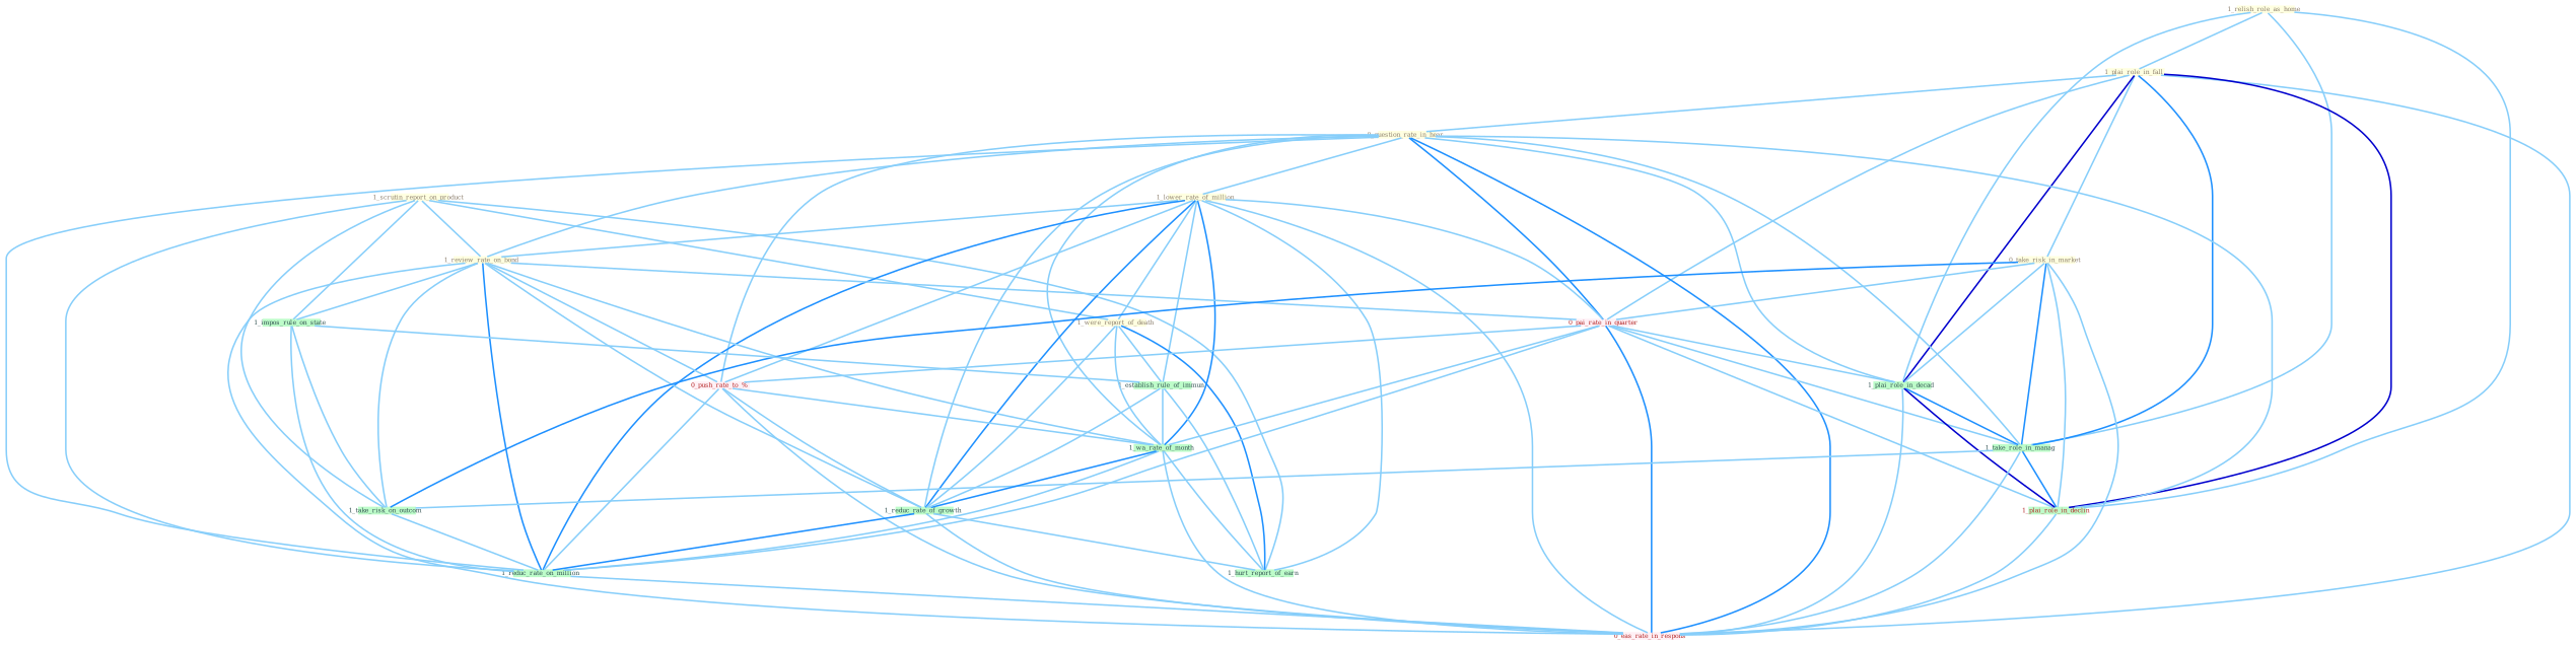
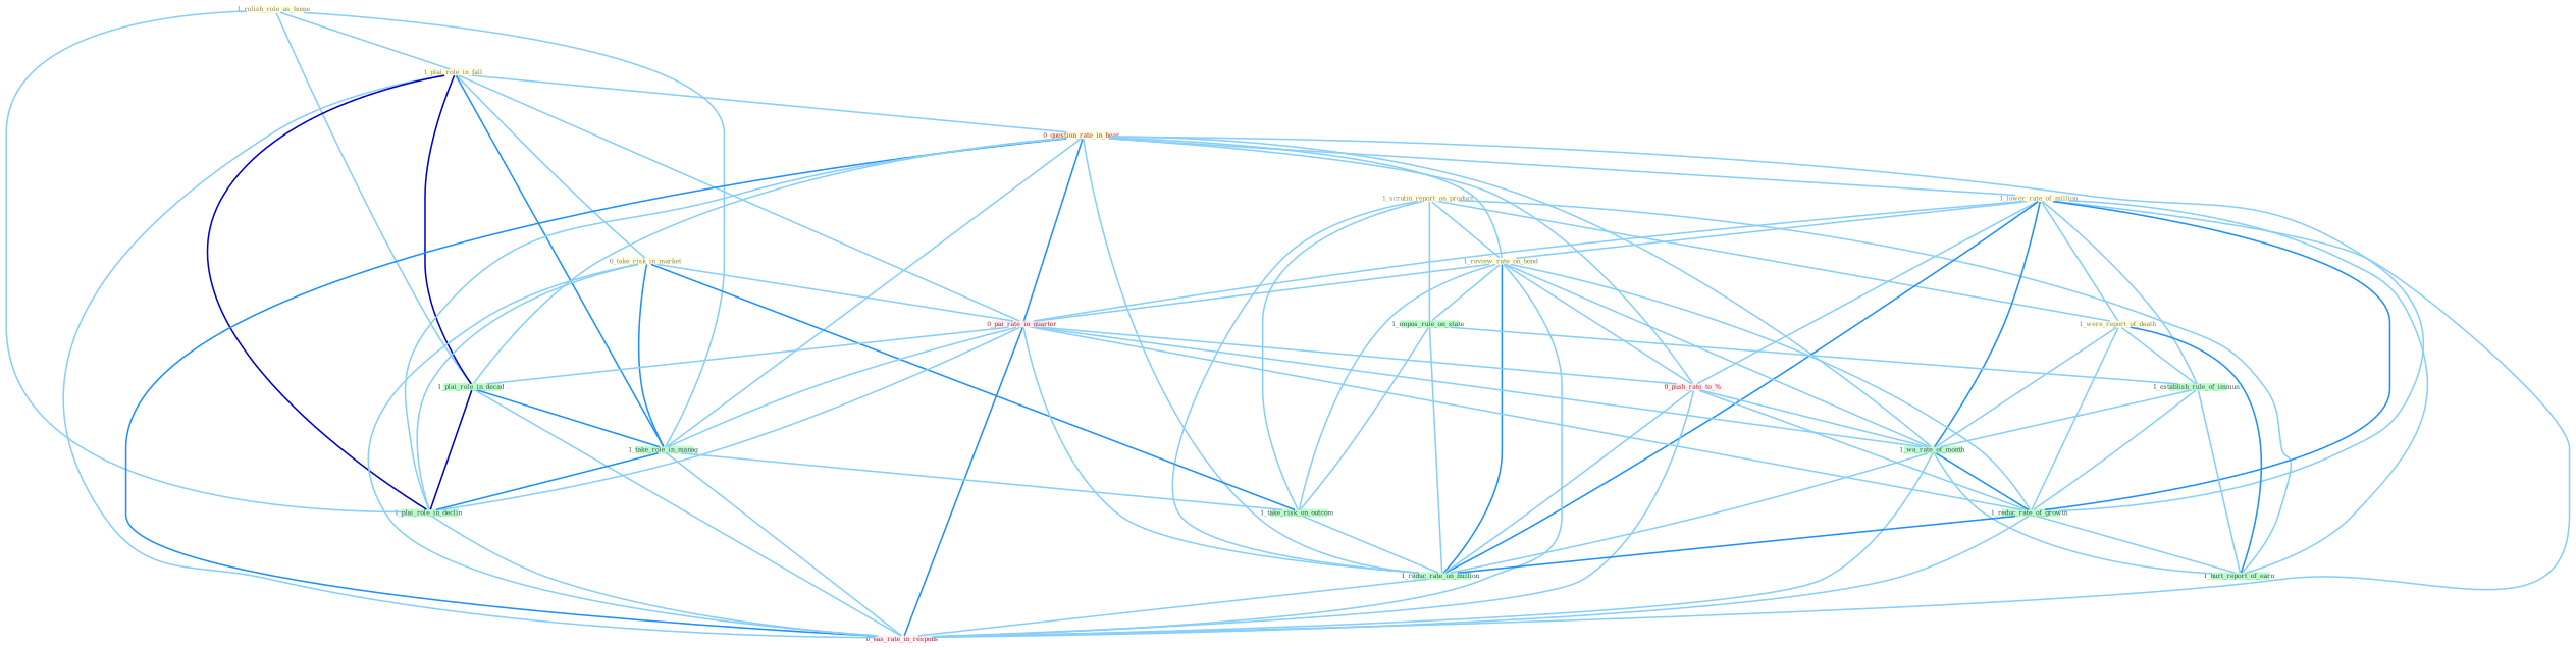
  graph {
    node [color="#BDFCC9" fixedsize=true fontcolor="#2f4f4f" fontsize=4 shape=polygon style=filled]
    edge [color="#87cefa" w=1]
    "1_relish_role_as_home " [color="#ffffe0" fontcolor="#8b7d6b" height=.06 width=.5]
    "1_plai_role_in_fall " [color="#ffffe0" fontcolor="#8b7d6b" height=.06 width=.5]
    "1_scrutin_report_on_product " [color="#ffffe0" fontcolor="#8b7d6b" height=.06 width=.5]
-   "0_question_rate_in_hear " [color="#ffffe0" fontcolor="#8b7d6b" height=.06 width=.5]
+   "0_question_rate_in_hear " [color="#ffffe0" fontcolor="#b22222" height=.06 width=.5]
    "1_lower_rate_of_million " [color="#ffffe0" fontcolor="#8b7d6b" height=.06 width=.5]
    "1_review_rate_on_bond " [color="#ffffe0" fontcolor="#8b7d6b" height=.06 width=.5]
    "0_take_risk_in_market " [color="#ffffe0" fontcolor="#8b7d6b" height=.06 width=.5]
    "1_were_report_of_death " [color="#ffffe0" fontcolor="#8b7d6b" height=.06 width=.5]
    "0_pai_rate_in_quarter " [color="#fff0f5" fontcolor="#b22222" height=.06 width=.5]
    "0_push_rate_to_% " [color="#fff0f5" fontcolor="#b22222" height=.06 width=.5]
    "0_eas_rate_in_respons " [color="#fff0f5" fontcolor="#b22222" height=.06 width=.5]
    "1_plai_role_in_decad " [height=.06 width=.5]
    "1_take_role_in_manag " [height=.06 width=.5]
-   "1_plai_role_in_declin " [fontcolor="#b22222" height=.06 width=.5]
+   "1_plai_role_in_declin " [height=.06 width=.5]
    "1_impos_rule_on_state " [height=.06 width=.5]
    "1_take_risk_on_outcom " [height=.06 width=.5]
    "1_reduc_rate_on_million " [height=.06 width=.5]
    "1_hurt_report_of_earn " [height=.06 width=.5]
    "1_wa_rate_of_month " [height=.06 width=.5]
    "1_reduc_rate_of_growth " [height=.06 width=.5]
    "1_establish_rule_of_immun " [height=.06 width=.5]
    subgraph sub_1 {
      "1_relish_role_as_home "
      "1_plai_role_in_fall "
      "1_scrutin_report_on_product "
      "0_question_rate_in_hear "
      "1_lower_rate_of_million "
      "1_review_rate_on_bond "
      "0_take_risk_in_market "
      "1_were_report_of_death "
    }
    subgraph sub_2 {
      "0_pai_rate_in_quarter "
      "0_push_rate_to_% "
      "0_eas_rate_in_respons "
    }
    "1_relish_role_as_home " -- "1_plai_role_in_fall "
    "1_relish_role_as_home " -- "1_plai_role_in_decad "
    "1_relish_role_as_home " -- "1_take_role_in_manag "
    "1_relish_role_as_home " -- "1_plai_role_in_declin "
    "1_plai_role_in_fall " -- "0_question_rate_in_hear "
    "1_plai_role_in_fall " -- "0_take_risk_in_market "
    "1_plai_role_in_fall " -- "0_pai_rate_in_quarter "
    "1_plai_role_in_fall " -- "0_eas_rate_in_respons "
    "1_plai_role_in_fall " -- "1_plai_role_in_decad " [color="#0000cd" w=3]
    "1_plai_role_in_fall " -- "1_take_role_in_manag " [color="#1e90ff" w=2]
    "1_plai_role_in_fall " -- "1_plai_role_in_declin " [color="#0000cd" w=3]
    "1_scrutin_report_on_product " -- "1_review_rate_on_bond "
    "1_scrutin_report_on_product " -- "1_were_report_of_death "
    "1_scrutin_report_on_product " -- "1_impos_rule_on_state "
    "1_scrutin_report_on_product " -- "1_take_risk_on_outcom "
    "1_scrutin_report_on_product " -- "1_reduc_rate_on_million "
    "1_scrutin_report_on_product " -- "1_hurt_report_of_earn "
    "0_question_rate_in_hear " -- "1_lower_rate_of_million "
    "0_question_rate_in_hear " -- "1_review_rate_on_bond "
    "0_question_rate_in_hear " -- "0_pai_rate_in_quarter " [color="#1e90ff" w=2]
    "0_question_rate_in_hear " -- "0_push_rate_to_% "
    "0_question_rate_in_hear " -- "0_eas_rate_in_respons " [color="#1e90ff" w=2]
    "0_question_rate_in_hear " -- "1_plai_role_in_decad "
    "0_question_rate_in_hear " -- "1_take_role_in_manag "
    "0_question_rate_in_hear " -- "1_plai_role_in_declin "
    "0_question_rate_in_hear " -- "1_reduc_rate_on_million "
    "0_question_rate_in_hear " -- "1_wa_rate_of_month "
    "0_question_rate_in_hear " -- "1_reduc_rate_of_growth "
    "1_lower_rate_of_million " -- "1_review_rate_on_bond "
    "1_lower_rate_of_million " -- "1_were_report_of_death "
    "1_lower_rate_of_million " -- "0_pai_rate_in_quarter "
    "1_lower_rate_of_million " -- "0_push_rate_to_% "
    "1_lower_rate_of_million " -- "0_eas_rate_in_respons "
    "1_lower_rate_of_million " -- "1_reduc_rate_on_million " [color="#1e90ff" w=2]
    "1_lower_rate_of_million " -- "1_hurt_report_of_earn "
    "1_lower_rate_of_million " -- "1_wa_rate_of_month " [color="#1e90ff" w=2]
    "1_lower_rate_of_million " -- "1_reduc_rate_of_growth " [color="#1e90ff" w=2]
    "1_lower_rate_of_million " -- "1_establish_rule_of_immun "
    "1_review_rate_on_bond " -- "0_pai_rate_in_quarter "
    "1_review_rate_on_bond " -- "0_push_rate_to_% "
    "1_review_rate_on_bond " -- "0_eas_rate_in_respons "
    "1_review_rate_on_bond " -- "1_impos_rule_on_state "
    "1_review_rate_on_bond " -- "1_take_risk_on_outcom "
    "1_review_rate_on_bond " -- "1_reduc_rate_on_million " [color="#1e90ff" w=2]
    "1_review_rate_on_bond " -- "1_wa_rate_of_month "
    "1_review_rate_on_bond " -- "1_reduc_rate_of_growth "
    "0_take_risk_in_market " -- "0_pai_rate_in_quarter "
    "0_take_risk_in_market " -- "0_eas_rate_in_respons "
-   "0_take_risk_in_market " -- "1_plai_role_in_decad "
    "0_take_risk_in_market " -- "1_take_role_in_manag " [color="#1e90ff" w=2]
    "0_take_risk_in_market " -- "1_plai_role_in_declin "
    "0_take_risk_in_market " -- "1_take_risk_on_outcom " [color="#1e90ff" w=2]
    "1_were_report_of_death " -- "1_hurt_report_of_earn " [color="#1e90ff" w=2]
    "1_were_report_of_death " -- "1_wa_rate_of_month "
    "1_were_report_of_death " -- "1_reduc_rate_of_growth "
    "1_were_report_of_death " -- "1_establish_rule_of_immun "
    "0_pai_rate_in_quarter " -- "0_push_rate_to_% "
    "0_pai_rate_in_quarter " -- "0_eas_rate_in_respons " [color="#1e90ff" w=2]
    "0_pai_rate_in_quarter " -- "1_plai_role_in_decad "
    "0_pai_rate_in_quarter " -- "1_take_role_in_manag "
    "0_pai_rate_in_quarter " -- "1_plai_role_in_declin "
    "0_pai_rate_in_quarter " -- "1_reduc_rate_on_million "
    "0_pai_rate_in_quarter " -- "1_wa_rate_of_month "
+   "0_pai_rate_in_quarter " -- "1_reduc_rate_of_growth "
    "0_push_rate_to_% " -- "0_eas_rate_in_respons "
    "0_push_rate_to_% " -- "1_reduc_rate_on_million "
    "0_push_rate_to_% " -- "1_wa_rate_of_month "
    "0_push_rate_to_% " -- "1_reduc_rate_of_growth "
    "1_plai_role_in_decad " -- "0_eas_rate_in_respons "
    "1_plai_role_in_decad " -- "1_take_role_in_manag " [color="#1e90ff" w=2]
    "1_plai_role_in_decad " -- "1_plai_role_in_declin " [color="#0000cd" w=3]
    "1_take_role_in_manag " -- "0_eas_rate_in_respons "
    "1_take_role_in_manag " -- "1_plai_role_in_declin " [color="#1e90ff" w=2]
    "1_take_role_in_manag " -- "1_take_risk_on_outcom "
    "1_plai_role_in_declin " -- "0_eas_rate_in_respons "
    "1_impos_rule_on_state " -- "1_take_risk_on_outcom "
    "1_impos_rule_on_state " -- "1_reduc_rate_on_million "
    "1_impos_rule_on_state " -- "1_establish_rule_of_immun "
    "1_take_risk_on_outcom " -- "1_reduc_rate_on_million "
    "1_reduc_rate_on_million " -- "0_eas_rate_in_respons "
    "1_wa_rate_of_month " -- "0_eas_rate_in_respons "
    "1_wa_rate_of_month " -- "1_reduc_rate_on_million "
    "1_wa_rate_of_month " -- "1_hurt_report_of_earn "
    "1_wa_rate_of_month " -- "1_reduc_rate_of_growth " [color="#1e90ff" w=2]
    "1_reduc_rate_of_growth " -- "0_eas_rate_in_respons "
    "1_reduc_rate_of_growth " -- "1_reduc_rate_on_million " [color="#1e90ff" w=2]
    "1_reduc_rate_of_growth " -- "1_hurt_report_of_earn "
    "1_establish_rule_of_immun " -- "1_hurt_report_of_earn "
    "1_establish_rule_of_immun " -- "1_wa_rate_of_month "
    "1_establish_rule_of_immun " -- "1_reduc_rate_of_growth "
  }
